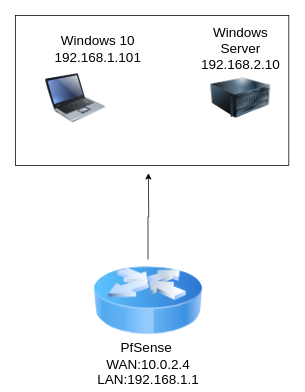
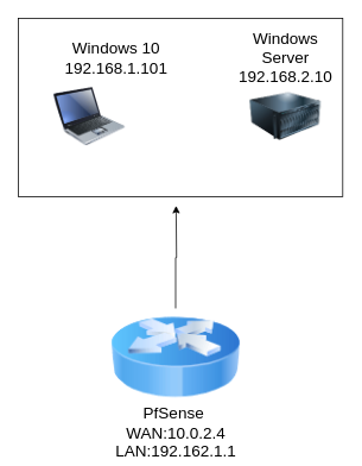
  <mxCell id="0" />
  <mxCell id="1" parent="0" />
  <mxCell id="2" style="edgeStyle=orthogonalEdgeStyle;rounded=0;orthogonalLoop=1;jettySize=auto;html=1;exitX=0.5;exitY=0;exitDx=0;exitDy=0;" edge="1" parent="1" source="3"><mxGeometry relative="1" as="geometry"><mxPoint x="197" y="230" as="targetPoint" /></mxGeometry></mxCell>
  <mxCell id="3" value="" style="image;html=1;image=img/lib/clip_art/networking/Router_Icon_128x128.png" vertex="1" parent="1"><mxGeometry x="124" y="345" width="145" height="110" as="geometry" /></mxCell>
- <mxCell id="4" value="&lt;font style=&quot;font-size: 18px;&quot;&gt;PfSense&amp;nbsp;&lt;/font&gt;&lt;div&gt;&lt;font style=&quot;font-size: 18px;&quot;&gt;WAN:10.0.2.4&lt;/font&gt;&lt;/div&gt;&lt;div&gt;&lt;font style=&quot;font-size: 18px;&quot;&gt;LAN:192.168.1.1&lt;/font&gt;&lt;/div&gt;" style="text;strokeColor=none;align=center;fillColor=none;html=1;verticalAlign=middle;whiteSpace=wrap;rounded=0;" vertex="1" parent="1"><mxGeometry x="166.5" y="470" width="60" height="30" as="geometry" /></mxCell>
+ <mxCell id="4" value="&lt;font style=&quot;font-size: 18px;&quot;&gt;PfSense&amp;nbsp;&lt;/font&gt;&lt;div&gt;&lt;font style=&quot;font-size: 18px;&quot;&gt;WAN:10.0.2.4&lt;/font&gt;&lt;/div&gt;&lt;div&gt;&lt;font style=&quot;font-size: 18px;&quot;&gt;LAN:192.162.1.1&lt;/font&gt;&lt;/div&gt;" style="text;strokeColor=none;align=center;fillColor=none;html=1;verticalAlign=middle;whiteSpace=wrap;rounded=0;" vertex="1" parent="1"><mxGeometry x="166.5" y="470" width="60" height="30" as="geometry" /></mxCell>
  <mxCell id="5" value="" style="rounded=0;whiteSpace=wrap;html=1;" vertex="1" parent="1"><mxGeometry x="20" y="20" width="364" height="200" as="geometry" /></mxCell>
  <mxCell id="6" value="" style="image;html=1;image=img/lib/clip_art/computers/Server_128x128.png" vertex="1" parent="1"><mxGeometry x="280" y="90" width="80" height="80" as="geometry" /></mxCell>
  <mxCell id="7" value="" style="image;html=1;image=img/lib/clip_art/computers/Laptop_128x128.png" vertex="1" parent="1"><mxGeometry x="60" y="90" width="80" height="80" as="geometry" /></mxCell>
  <mxCell id="8" value="&lt;span style=&quot;font-size: 18px;&quot;&gt;Windows 10&lt;/span&gt;&lt;div&gt;&lt;span style=&quot;font-size: 18px;&quot;&gt;192.168.1.101&lt;/span&gt;&lt;/div&gt;" style="text;strokeColor=none;align=center;fillColor=none;html=1;verticalAlign=middle;whiteSpace=wrap;rounded=0;" vertex="1" parent="1"><mxGeometry x="100" y="50" width="60" height="30" as="geometry" /></mxCell>
  <mxCell id="9" value="&lt;font style=&quot;font-size: 18px;&quot;&gt;Windows Server&lt;/font&gt;&lt;div&gt;&lt;font style=&quot;font-size: 18px;&quot;&gt;192.168.2.10&lt;/font&gt;&lt;/div&gt;" style="text;strokeColor=none;align=center;fillColor=none;html=1;verticalAlign=middle;whiteSpace=wrap;rounded=0;" vertex="1" parent="1"><mxGeometry x="290" y="50" width="60" height="30" as="geometry" /></mxCell>
